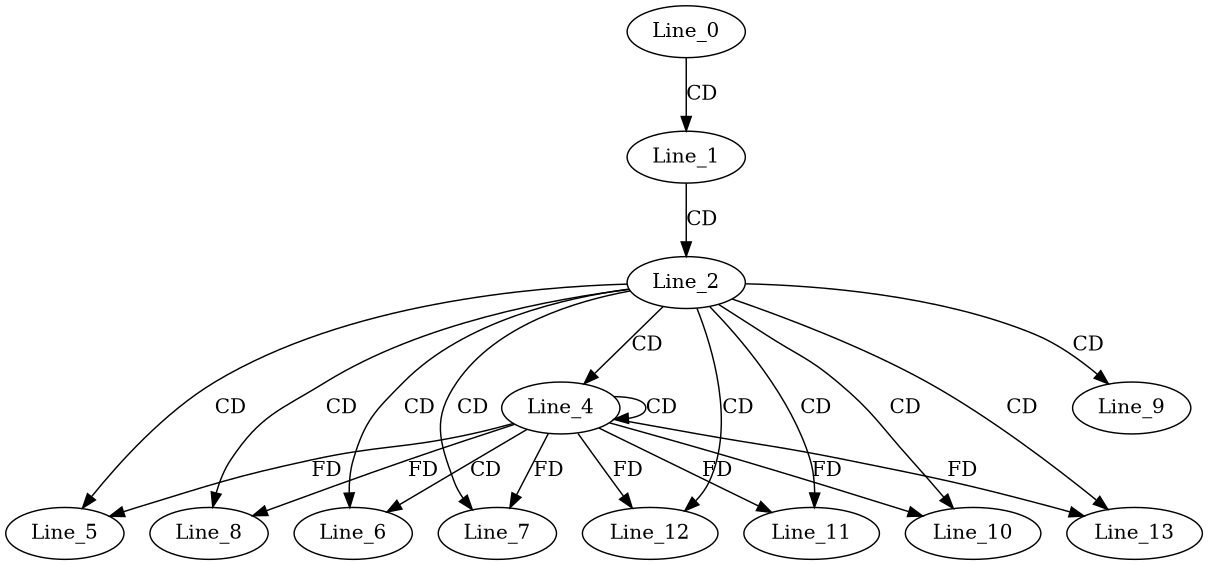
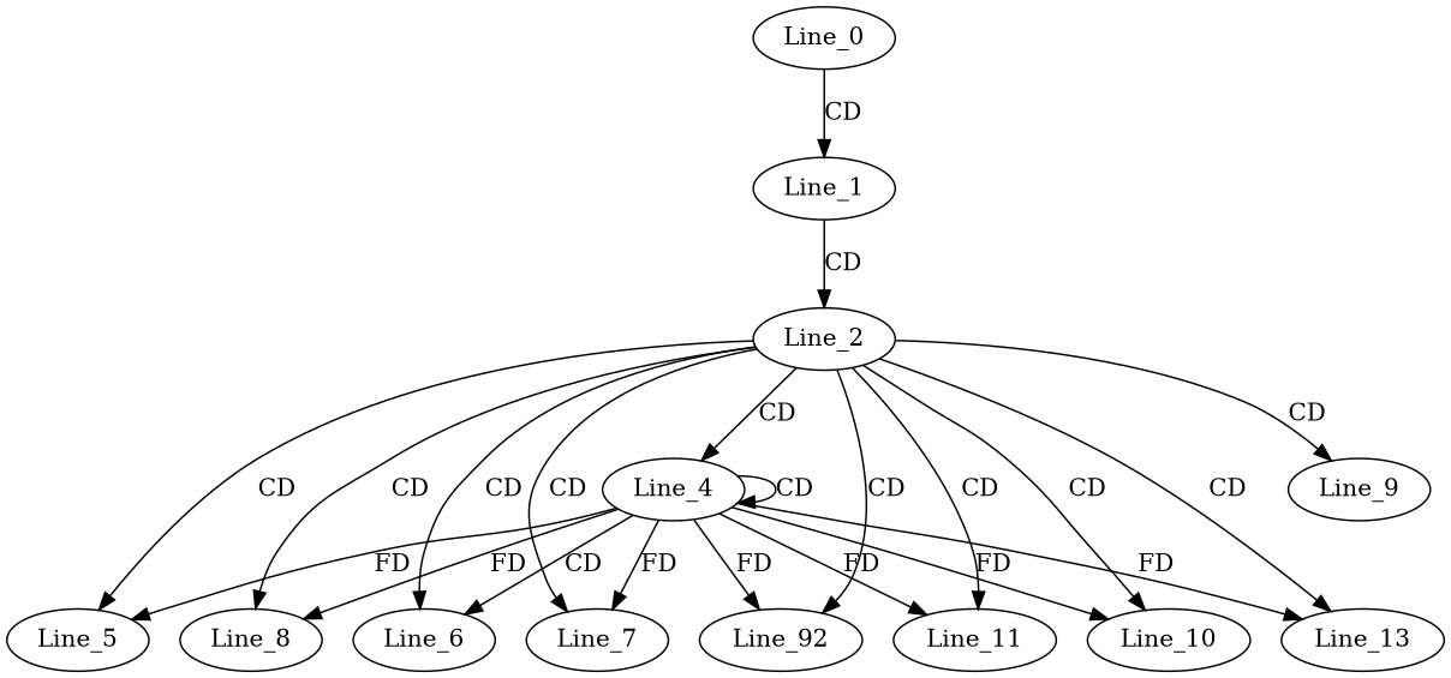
  digraph {
    Line_0
    Line_1
    Line_2
    Line_4
    Line_5
    Line_6
    Line_7
    Line_8
    Line_9
    Line_10
    Line_11
-   Line_12
+   Line_12 [label=Line_92]
    Line_13
    Line_0 -> Line_1 [label=CD]
    Line_1 -> Line_2 [label=CD]
    Line_2 -> Line_4 [label=CD]
    Line_2 -> Line_5 [label=CD]
    Line_2 -> Line_6 [label=CD]
    Line_2 -> Line_7 [label=CD]
    Line_2 -> Line_8 [label=CD]
    Line_2 -> Line_9 [label=CD]
    Line_2 -> Line_10 [label=CD]
    Line_2 -> Line_11 [label=CD]
    Line_2 -> Line_12 [label=CD]
    Line_2 -> Line_13 [label=CD]
    Line_4 -> Line_4 [label=CD]
    Line_4 -> Line_5 [label=FD]
    Line_4 -> Line_6 [label=CD]
    Line_4 -> Line_7 [label=FD]
    Line_4 -> Line_8 [label=FD]
    Line_4 -> Line_10 [label=FD]
    Line_4 -> Line_11 [label=FD]
    Line_4 -> Line_12 [label=FD]
    Line_4 -> Line_13 [label=FD]
  }
